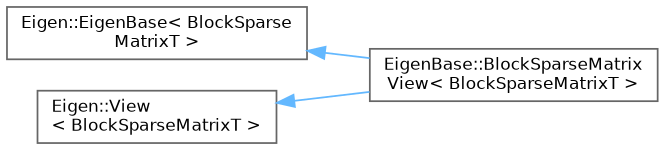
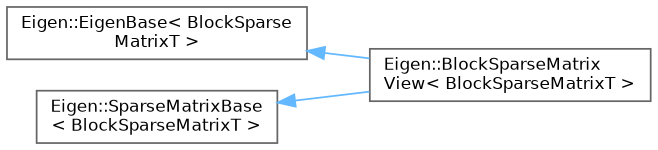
  digraph {
    rankdir=LR
    node [color=grey40 fillcolor=white fontname=Helvetica fontsize=10 shape=box style=filled]
    edge [color=steelblue1 dir=back fontname=Helvetica fontsize=10 labelfontname=Helvetica labelfontsize=10 style=solid]
    n1 [height=0.2 label="Eigen::EigenBase\< BlockSparse\lMatrixT \>" width=0.4]
-   n2 [height=0.2 label="EigenBase::BlockSparseMatrix\lView\< BlockSparseMatrixT \>" width=0.4]
-   n3 [height=0.2 label="Eigen::View\l\< BlockSparseMatrixT \>" width=0.4]
+   n2 [height=0.2 label="Eigen::BlockSparseMatrix\lView\< BlockSparseMatrixT \>" width=0.4]
+   n3 [height=0.2 label="Eigen::SparseMatrixBase\l\< BlockSparseMatrixT \>" width=0.4]
    n1 -> n2
    n3 -> n2
  }
